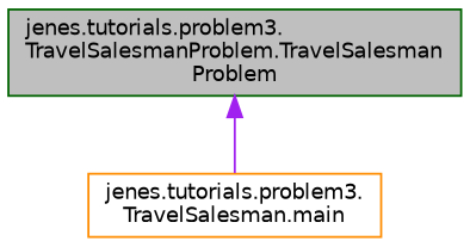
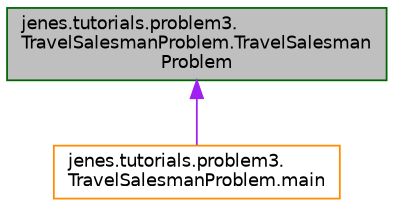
  digraph {
    rankdir=TB
    node [fontname=Helvetica fontsize=10 shape=record style=filled]
    n1 [color=darkgreen fillcolor=grey75 fontcolor=black height=0.2 label="jenes.tutorials.problem3.\lTravelSalesmanProblem.TravelSalesman\lProblem" width=0.4]
-   n2 [color=darkorange fillcolor=white height=0.2 label="jenes.tutorials.problem3.\lTravelSalesman.main" width=0.4]
+   n2 [color=darkorange fillcolor=white height=0.2 label="jenes.tutorials.problem3.\lTravelSalesmanProblem.main" width=0.4]
    n1 -> n2 [color=purple dir=back fontname=Helvetica fontsize=10 labelfontname=Helvetica labelfontsize=10 style=solid]
  }
